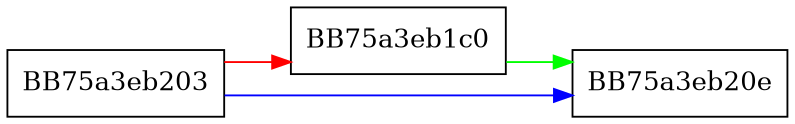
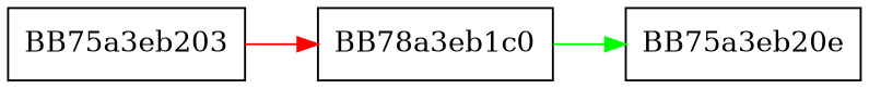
  digraph {
    rankdir=LR
    splines=ortho
    node [shape=box]
-   BB75a3eb1c0
+   BB75a3eb1c0 [label=BB78a3eb1c0]
    BB75a3eb20e
    BB75a3eb203
    BB75a3eb1c0 -> BB75a3eb20e [color=green]
    BB75a3eb203 -> BB75a3eb1c0 [color=red]
-   BB75a3eb203 -> BB75a3eb20e [color=blue]
  }
